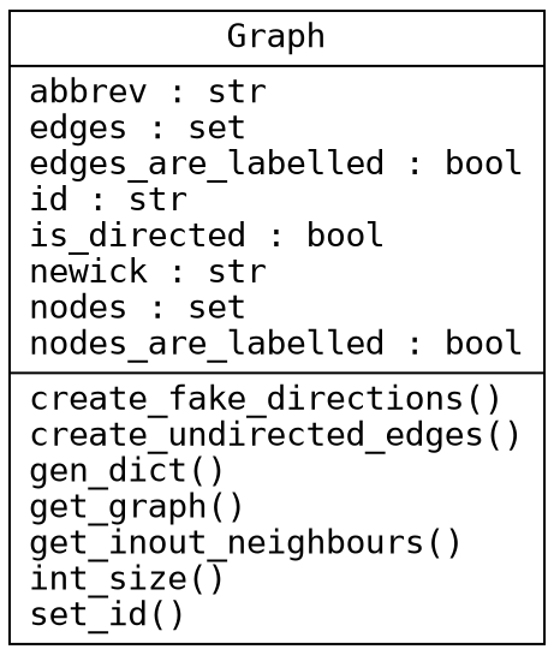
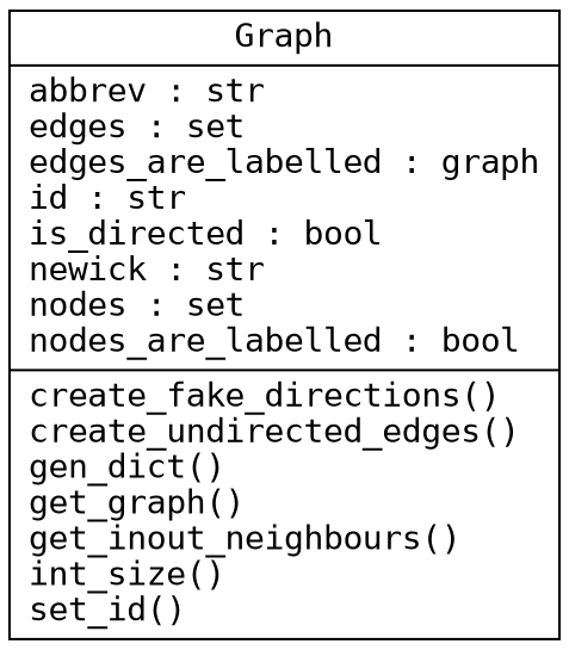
  digraph {
    rankdir=BT
    fontname="DejaVu Sans Mono"
-   n1 [label="{Graph|abbrev : str\ledges : set\ledges_are_labelled : bool\lid : str\lis_directed : bool\lnewick : str\lnodes : set\lnodes_are_labelled : bool\l|create_fake_directions()\lcreate_undirected_edges()\lgen_dict()\lget_graph()\lget_inout_neighbours()\lint_size()\lset_id()\l}" shape=record fontname="DejaVu Sans Mono"]
+   n1 [label="{Graph|abbrev : str\ledges : set\ledges_are_labelled : graph\lid : str\lis_directed : bool\lnewick : str\lnodes : set\lnodes_are_labelled : bool\l|create_fake_directions()\lcreate_undirected_edges()\lgen_dict()\lget_graph()\lget_inout_neighbours()\lint_size()\lset_id()\l}" shape=record fontname="DejaVu Sans Mono"]
  }
